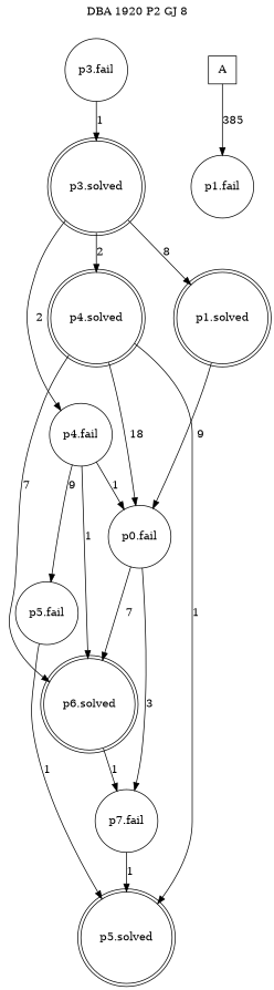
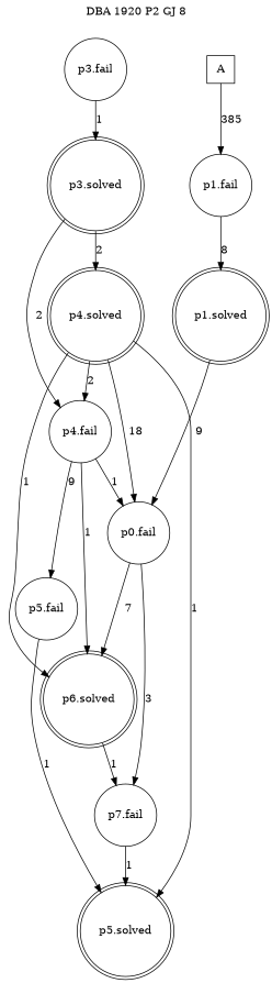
  digraph {
    label=" DBA 1920 P2 GJ 8 "
    labelloc=tl
    rankdir=TB
    node [shape=circle]
    n1 [label=A shape=square]
    n2 [label="p1.fail"]
    n3 [label="p1.solved" shape=doublecircle]
    n4 [label="p0.fail"]
    n5 [label="p6.solved" shape=doublecircle]
    n6 [label="p7.fail"]
    n7 [label="p3.fail"]
    n8 [label="p3.solved" shape=doublecircle]
    n9 [label="p4.solved" shape=doublecircle]
    n10 [label="p4.fail"]
    n11 [label="p5.solved" shape=doublecircle]
    n12 [label="p5.fail"]
    n1 -> n2 [label=385]
-   n8 -> n3 [label=8]
+   n2 -> n3 [label=8]
    n3 -> n4 [label=9]
    n4 -> n5 [label=7]
    n4 -> n6 [label=3]
    n5 -> n6 [label=1]
    n6 -> n11 [label=1]
    n7 -> n8 [label=1]
    n8 -> n9 [label=2]
    n8 -> n10 [label=2]
    n9 -> n4 [label=18]
-   n9 -> n5 [label=7]
+   n9 -> n5 [label=1]
+   n9 -> n10 [label=2]
    n9 -> n11 [label=1]
    n10 -> n4 [label=1]
    n10 -> n5 [label=1]
    n10 -> n12 [label=9]
    n12 -> n11 [label=1]
  }
